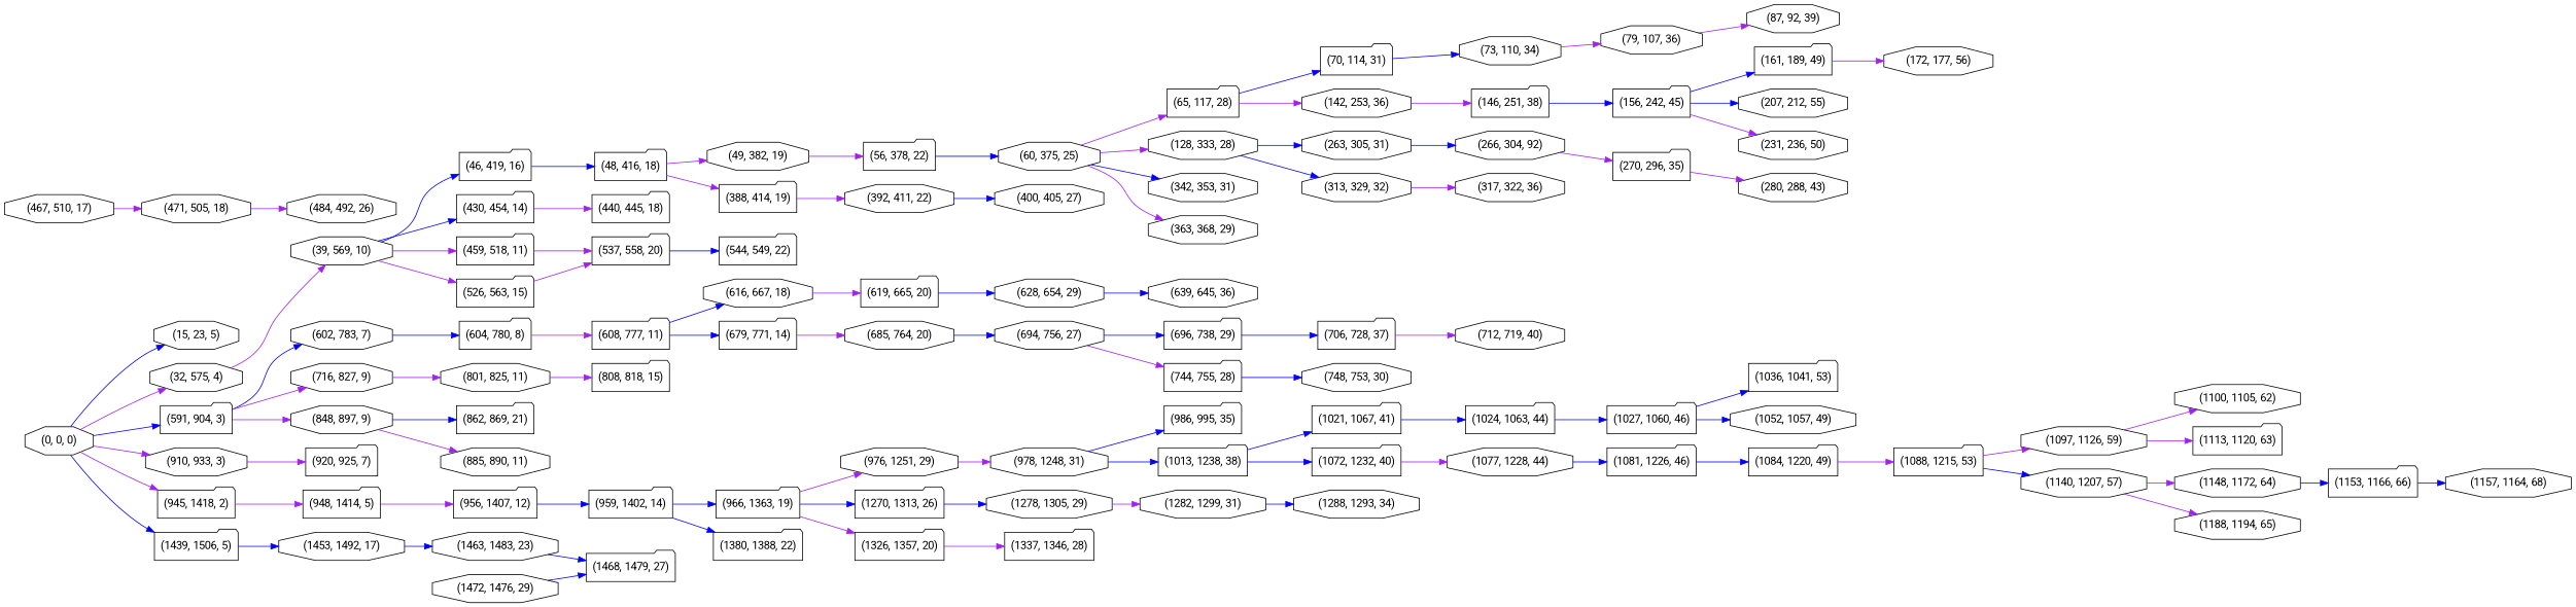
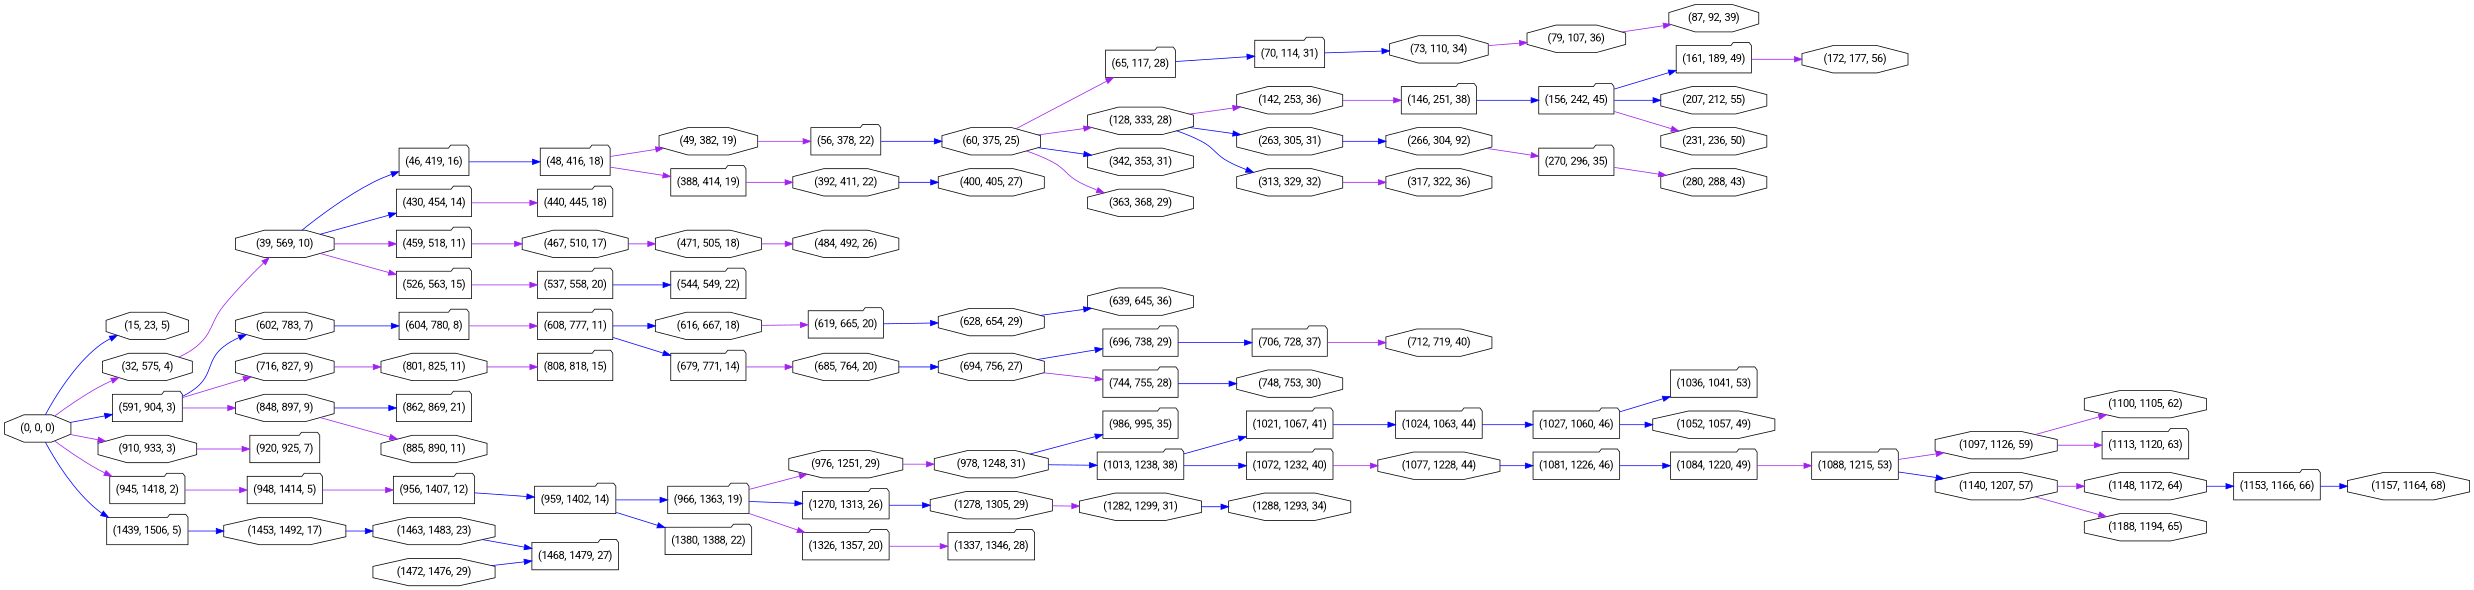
  digraph {
    fontname=Roboto
    rankdir=LR
    node [fontname=Roboto shape=octagon]
    edge [color=blue fontname=Roboto]
    "(0, 0, 0)"
    "(15, 23, 5)"
    "(32, 575, 4)"
    "(591, 904, 3)" [shape=folder]
    "(910, 933, 3)"
    "(945, 1418, 2)" [shape=folder]
    "(1439, 1506, 5)" [shape=folder]
    "(39, 569, 10)"
    "(602, 783, 7)"
    n10 [label="(716, 827, 9)"]
    "(848, 897, 9)"
    "(920, 925, 7)" [shape=folder]
    "(948, 1414, 5)" [shape=folder]
    "(1453, 1492, 17)"
    "(46, 419, 16)" [shape=folder]
    "(430, 454, 14)" [shape=folder]
    "(459, 518, 11)" [shape=folder]
    "(526, 563, 15)" [shape=folder]
    "(48, 416, 18)" [shape=folder]
    "(440, 445, 18)" [shape=folder]
    "(467, 510, 17)"
    "(537, 558, 20)" [shape=folder]
    "(49, 382, 19)"
    "(388, 414, 19)" [shape=folder]
    "(56, 378, 22)" [shape=folder]
    "(392, 411, 22)"
    "(60, 375, 25)"
    "(65, 117, 28)" [shape=folder]
    "(128, 333, 28)"
    "(342, 353, 31)"
    "(363, 368, 29)"
    "(70, 114, 31)" [shape=folder]
    "(142, 253, 36)"
    "(263, 305, 31)"
    "(313, 329, 32)"
    "(73, 110, 34)"
    n37 [label="(79, 107, 36)"]
    "(87, 92, 39)"
    "(146, 251, 38)" [shape=folder]
    n40 [label="(266, 304, 92)"]
    "(317, 322, 36)"
    "(156, 242, 45)" [shape=folder]
    "(161, 189, 49)" [shape=folder]
    "(207, 212, 55)"
    "(231, 236, 50)"
    "(172, 177, 56)"
    "(270, 296, 35)" [shape=folder]
    "(280, 288, 43)"
    "(400, 405, 27)"
    "(471, 505, 18)"
    "(484, 492, 26)"
    "(544, 549, 22)" [shape=folder]
    "(604, 780, 8)" [shape=folder]
    "(801, 825, 11)"
    "(862, 869, 21)" [shape=folder]
    "(885, 890, 11)"
    "(608, 777, 11)" [shape=folder]
    "(616, 667, 18)"
    "(679, 771, 14)" [shape=folder]
    "(619, 665, 20)" [shape=folder]
    "(685, 764, 20)"
    "(628, 654, 29)"
    "(639, 645, 36)"
    "(694, 756, 27)"
    "(696, 738, 29)" [shape=folder]
    "(744, 755, 28)" [shape=folder]
    "(706, 728, 37)" [shape=folder]
    "(748, 753, 30)"
    "(712, 719, 40)"
    "(808, 818, 15)" [shape=folder]
    "(956, 1407, 12)" [shape=folder]
    "(959, 1402, 14)" [shape=folder]
    "(966, 1363, 19)" [shape=folder]
    "(1380, 1388, 22)" [shape=folder]
    "(976, 1251, 29)"
    "(1270, 1313, 26)" [shape=folder]
    "(1326, 1357, 20)" [shape=folder]
    "(978, 1248, 31)"
    "(1278, 1305, 29)"
    "(1337, 1346, 28)" [shape=folder]
    "(986, 995, 35)" [shape=folder]
    "(1013, 1238, 38)" [shape=folder]
    "(1021, 1067, 41)" [shape=folder]
    "(1072, 1232, 40)" [shape=folder]
    "(1024, 1063, 44)" [shape=folder]
    "(1077, 1228, 44)"
    "(1027, 1060, 46)" [shape=folder]
    "(1036, 1041, 53)" [shape=folder]
    "(1052, 1057, 49)"
    "(1081, 1226, 46)" [shape=folder]
    "(1084, 1220, 49)" [shape=folder]
    "(1088, 1215, 53)" [shape=folder]
    "(1097, 1126, 59)"
    "(1140, 1207, 57)"
    "(1100, 1105, 62)"
    "(1113, 1120, 63)" [shape=folder]
    "(1148, 1172, 64)"
    "(1188, 1194, 65)"
    "(1153, 1166, 66)" [shape=folder]
    "(1157, 1164, 68)"
    "(1282, 1299, 31)"
    "(1288, 1293, 34)"
    "(1463, 1483, 23)"
    "(1468, 1479, 27)" [shape=folder]
    "(1472, 1476, 29)"
    "(0, 0, 0)" -> "(15, 23, 5)"
    "(0, 0, 0)" -> "(32, 575, 4)" [color=purple]
    "(0, 0, 0)" -> "(591, 904, 3)"
    "(0, 0, 0)" -> "(910, 933, 3)" [color=purple]
    "(0, 0, 0)" -> "(945, 1418, 2)" [color=purple]
    "(0, 0, 0)" -> "(1439, 1506, 5)"
    "(32, 575, 4)" -> "(39, 569, 10)" [color=purple]
    "(591, 904, 3)" -> "(602, 783, 7)"
    "(591, 904, 3)" -> n10 [color=purple]
    "(591, 904, 3)" -> "(848, 897, 9)" [color=purple]
    "(910, 933, 3)" -> "(920, 925, 7)" [color=purple]
    "(945, 1418, 2)" -> "(948, 1414, 5)" [color=purple]
    "(1439, 1506, 5)" -> "(1453, 1492, 17)"
    "(39, 569, 10)" -> "(46, 419, 16)"
    "(39, 569, 10)" -> "(430, 454, 14)"
    "(39, 569, 10)" -> "(459, 518, 11)" [color=purple]
    "(39, 569, 10)" -> "(526, 563, 15)" [color=purple]
    "(602, 783, 7)" -> "(604, 780, 8)"
    n10 -> "(801, 825, 11)" [color=purple]
    "(848, 897, 9)" -> "(862, 869, 21)"
    "(848, 897, 9)" -> "(885, 890, 11)" [color=purple]
    "(948, 1414, 5)" -> "(956, 1407, 12)" [color=purple]
    "(1453, 1492, 17)" -> "(1463, 1483, 23)"
    "(46, 419, 16)" -> "(48, 416, 18)"
    "(430, 454, 14)" -> "(440, 445, 18)" [color=purple]
-   "(459, 518, 11)" -> "(537, 558, 20)" [color=purple]
+   "(459, 518, 11)" -> "(467, 510, 17)" [color=purple]
    "(526, 563, 15)" -> "(537, 558, 20)" [color=purple]
    "(48, 416, 18)" -> "(49, 382, 19)" [color=purple]
    "(48, 416, 18)" -> "(388, 414, 19)" [color=purple]
    "(467, 510, 17)" -> "(471, 505, 18)" [color=purple]
    "(537, 558, 20)" -> "(544, 549, 22)"
    "(49, 382, 19)" -> "(56, 378, 22)" [color=purple]
    "(388, 414, 19)" -> "(392, 411, 22)" [color=purple]
    "(56, 378, 22)" -> "(60, 375, 25)"
    "(392, 411, 22)" -> "(400, 405, 27)"
    "(60, 375, 25)" -> "(65, 117, 28)" [color=purple]
    "(60, 375, 25)" -> "(128, 333, 28)" [color=purple]
    "(60, 375, 25)" -> "(342, 353, 31)"
    "(60, 375, 25)" -> "(363, 368, 29)" [color=purple]
    "(65, 117, 28)" -> "(70, 114, 31)"
-   "(65, 117, 28)" -> "(142, 253, 36)" [color=purple]
+   "(128, 333, 28)" -> "(142, 253, 36)" [color=purple]
    "(128, 333, 28)" -> "(263, 305, 31)"
    "(128, 333, 28)" -> "(313, 329, 32)"
    "(70, 114, 31)" -> "(73, 110, 34)"
    "(142, 253, 36)" -> "(146, 251, 38)" [color=purple]
    "(263, 305, 31)" -> n40
    "(313, 329, 32)" -> "(317, 322, 36)" [color=purple]
    "(73, 110, 34)" -> n37 [color=purple]
    n37 -> "(87, 92, 39)" [color=purple]
    "(146, 251, 38)" -> "(156, 242, 45)"
    n40 -> "(270, 296, 35)" [color=purple]
    "(156, 242, 45)" -> "(161, 189, 49)"
    "(156, 242, 45)" -> "(207, 212, 55)"
    "(156, 242, 45)" -> "(231, 236, 50)" [color=purple]
    "(161, 189, 49)" -> "(172, 177, 56)" [color=purple]
    "(270, 296, 35)" -> "(280, 288, 43)" [color=purple]
    "(471, 505, 18)" -> "(484, 492, 26)" [color=purple]
    "(604, 780, 8)" -> "(608, 777, 11)" [color=purple]
    "(801, 825, 11)" -> "(808, 818, 15)" [color=purple]
    "(608, 777, 11)" -> "(616, 667, 18)"
    "(608, 777, 11)" -> "(679, 771, 14)"
    "(616, 667, 18)" -> "(619, 665, 20)" [color=purple]
    "(679, 771, 14)" -> "(685, 764, 20)" [color=purple]
    "(619, 665, 20)" -> "(628, 654, 29)"
    "(685, 764, 20)" -> "(694, 756, 27)"
    "(628, 654, 29)" -> "(639, 645, 36)"
    "(694, 756, 27)" -> "(696, 738, 29)"
    "(694, 756, 27)" -> "(744, 755, 28)" [color=purple]
    "(696, 738, 29)" -> "(706, 728, 37)"
    "(744, 755, 28)" -> "(748, 753, 30)"
    "(706, 728, 37)" -> "(712, 719, 40)" [color=purple]
    "(956, 1407, 12)" -> "(959, 1402, 14)"
    "(959, 1402, 14)" -> "(966, 1363, 19)"
    "(959, 1402, 14)" -> "(1380, 1388, 22)"
    "(966, 1363, 19)" -> "(976, 1251, 29)" [color=purple]
    "(966, 1363, 19)" -> "(1270, 1313, 26)"
    "(966, 1363, 19)" -> "(1326, 1357, 20)" [color=purple]
    "(976, 1251, 29)" -> "(978, 1248, 31)" [color=purple]
    "(1270, 1313, 26)" -> "(1278, 1305, 29)"
    "(1326, 1357, 20)" -> "(1337, 1346, 28)" [color=purple]
    "(978, 1248, 31)" -> "(986, 995, 35)"
    "(978, 1248, 31)" -> "(1013, 1238, 38)"
    "(1278, 1305, 29)" -> "(1282, 1299, 31)" [color=purple]
    "(1013, 1238, 38)" -> "(1021, 1067, 41)"
    "(1013, 1238, 38)" -> "(1072, 1232, 40)"
    "(1021, 1067, 41)" -> "(1024, 1063, 44)"
    "(1072, 1232, 40)" -> "(1077, 1228, 44)" [color=purple]
    "(1024, 1063, 44)" -> "(1027, 1060, 46)"
    "(1077, 1228, 44)" -> "(1081, 1226, 46)"
    "(1027, 1060, 46)" -> "(1036, 1041, 53)"
    "(1027, 1060, 46)" -> "(1052, 1057, 49)"
    "(1081, 1226, 46)" -> "(1084, 1220, 49)"
    "(1084, 1220, 49)" -> "(1088, 1215, 53)" [color=purple]
    "(1088, 1215, 53)" -> "(1097, 1126, 59)" [color=purple]
    "(1088, 1215, 53)" -> "(1140, 1207, 57)"
    "(1097, 1126, 59)" -> "(1100, 1105, 62)" [color=purple]
    "(1097, 1126, 59)" -> "(1113, 1120, 63)" [color=purple]
    "(1140, 1207, 57)" -> "(1148, 1172, 64)" [color=purple]
    "(1140, 1207, 57)" -> "(1188, 1194, 65)" [color=purple]
    "(1148, 1172, 64)" -> "(1153, 1166, 66)"
    "(1153, 1166, 66)" -> "(1157, 1164, 68)"
    "(1282, 1299, 31)" -> "(1288, 1293, 34)"
    "(1463, 1483, 23)" -> "(1468, 1479, 27)"
    "(1472, 1476, 29)" -> "(1468, 1479, 27)"
  }
